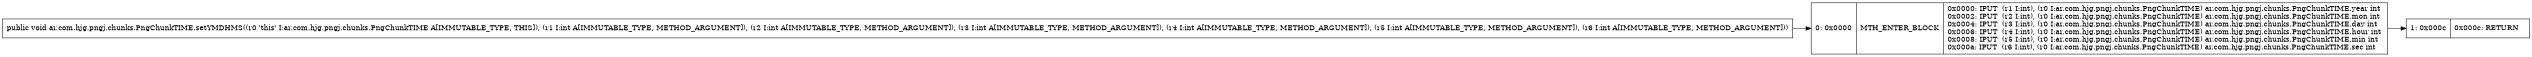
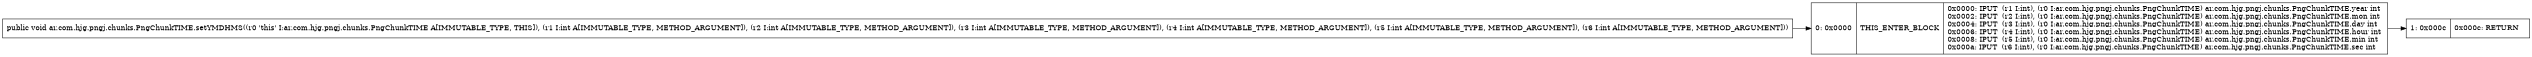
  digraph {
    rankdir=LR
    node [shape=record]
-   n1 [label="{0\:\ 0x0000|MTH_ENTER_BLOCK\l|0x0000: IPUT  (r1 I:int), (r0 I:ar.com.hjg.pngj.chunks.PngChunkTIME) ar.com.hjg.pngj.chunks.PngChunkTIME.year int \l0x0002: IPUT  (r2 I:int), (r0 I:ar.com.hjg.pngj.chunks.PngChunkTIME) ar.com.hjg.pngj.chunks.PngChunkTIME.mon int \l0x0004: IPUT  (r3 I:int), (r0 I:ar.com.hjg.pngj.chunks.PngChunkTIME) ar.com.hjg.pngj.chunks.PngChunkTIME.day int \l0x0006: IPUT  (r4 I:int), (r0 I:ar.com.hjg.pngj.chunks.PngChunkTIME) ar.com.hjg.pngj.chunks.PngChunkTIME.hour int \l0x0008: IPUT  (r5 I:int), (r0 I:ar.com.hjg.pngj.chunks.PngChunkTIME) ar.com.hjg.pngj.chunks.PngChunkTIME.min int \l0x000a: IPUT  (r6 I:int), (r0 I:ar.com.hjg.pngj.chunks.PngChunkTIME) ar.com.hjg.pngj.chunks.PngChunkTIME.sec int \l}"]
+   n1 [label="{0\:\ 0x0000|THIS_ENTER_BLOCK\l|0x0000: IPUT  (r1 I:int), (r0 I:ar.com.hjg.pngj.chunks.PngChunkTIME) ar.com.hjg.pngj.chunks.PngChunkTIME.year int \l0x0002: IPUT  (r2 I:int), (r0 I:ar.com.hjg.pngj.chunks.PngChunkTIME) ar.com.hjg.pngj.chunks.PngChunkTIME.mon int \l0x0004: IPUT  (r3 I:int), (r0 I:ar.com.hjg.pngj.chunks.PngChunkTIME) ar.com.hjg.pngj.chunks.PngChunkTIME.day int \l0x0006: IPUT  (r4 I:int), (r0 I:ar.com.hjg.pngj.chunks.PngChunkTIME) ar.com.hjg.pngj.chunks.PngChunkTIME.hour int \l0x0008: IPUT  (r5 I:int), (r0 I:ar.com.hjg.pngj.chunks.PngChunkTIME) ar.com.hjg.pngj.chunks.PngChunkTIME.min int \l0x000a: IPUT  (r6 I:int), (r0 I:ar.com.hjg.pngj.chunks.PngChunkTIME) ar.com.hjg.pngj.chunks.PngChunkTIME.sec int \l}"]
    n2 [label="{1\:\ 0x000c|0x000c: RETURN   \l}"]
    n3 [label="{public void ar.com.hjg.pngj.chunks.PngChunkTIME.setYMDHMS((r0 'this' I:ar.com.hjg.pngj.chunks.PngChunkTIME A[IMMUTABLE_TYPE, THIS]), (r1 I:int A[IMMUTABLE_TYPE, METHOD_ARGUMENT]), (r2 I:int A[IMMUTABLE_TYPE, METHOD_ARGUMENT]), (r3 I:int A[IMMUTABLE_TYPE, METHOD_ARGUMENT]), (r4 I:int A[IMMUTABLE_TYPE, METHOD_ARGUMENT]), (r5 I:int A[IMMUTABLE_TYPE, METHOD_ARGUMENT]), (r6 I:int A[IMMUTABLE_TYPE, METHOD_ARGUMENT])) }"]
    n1 -> n2
    n3 -> n1
  }
